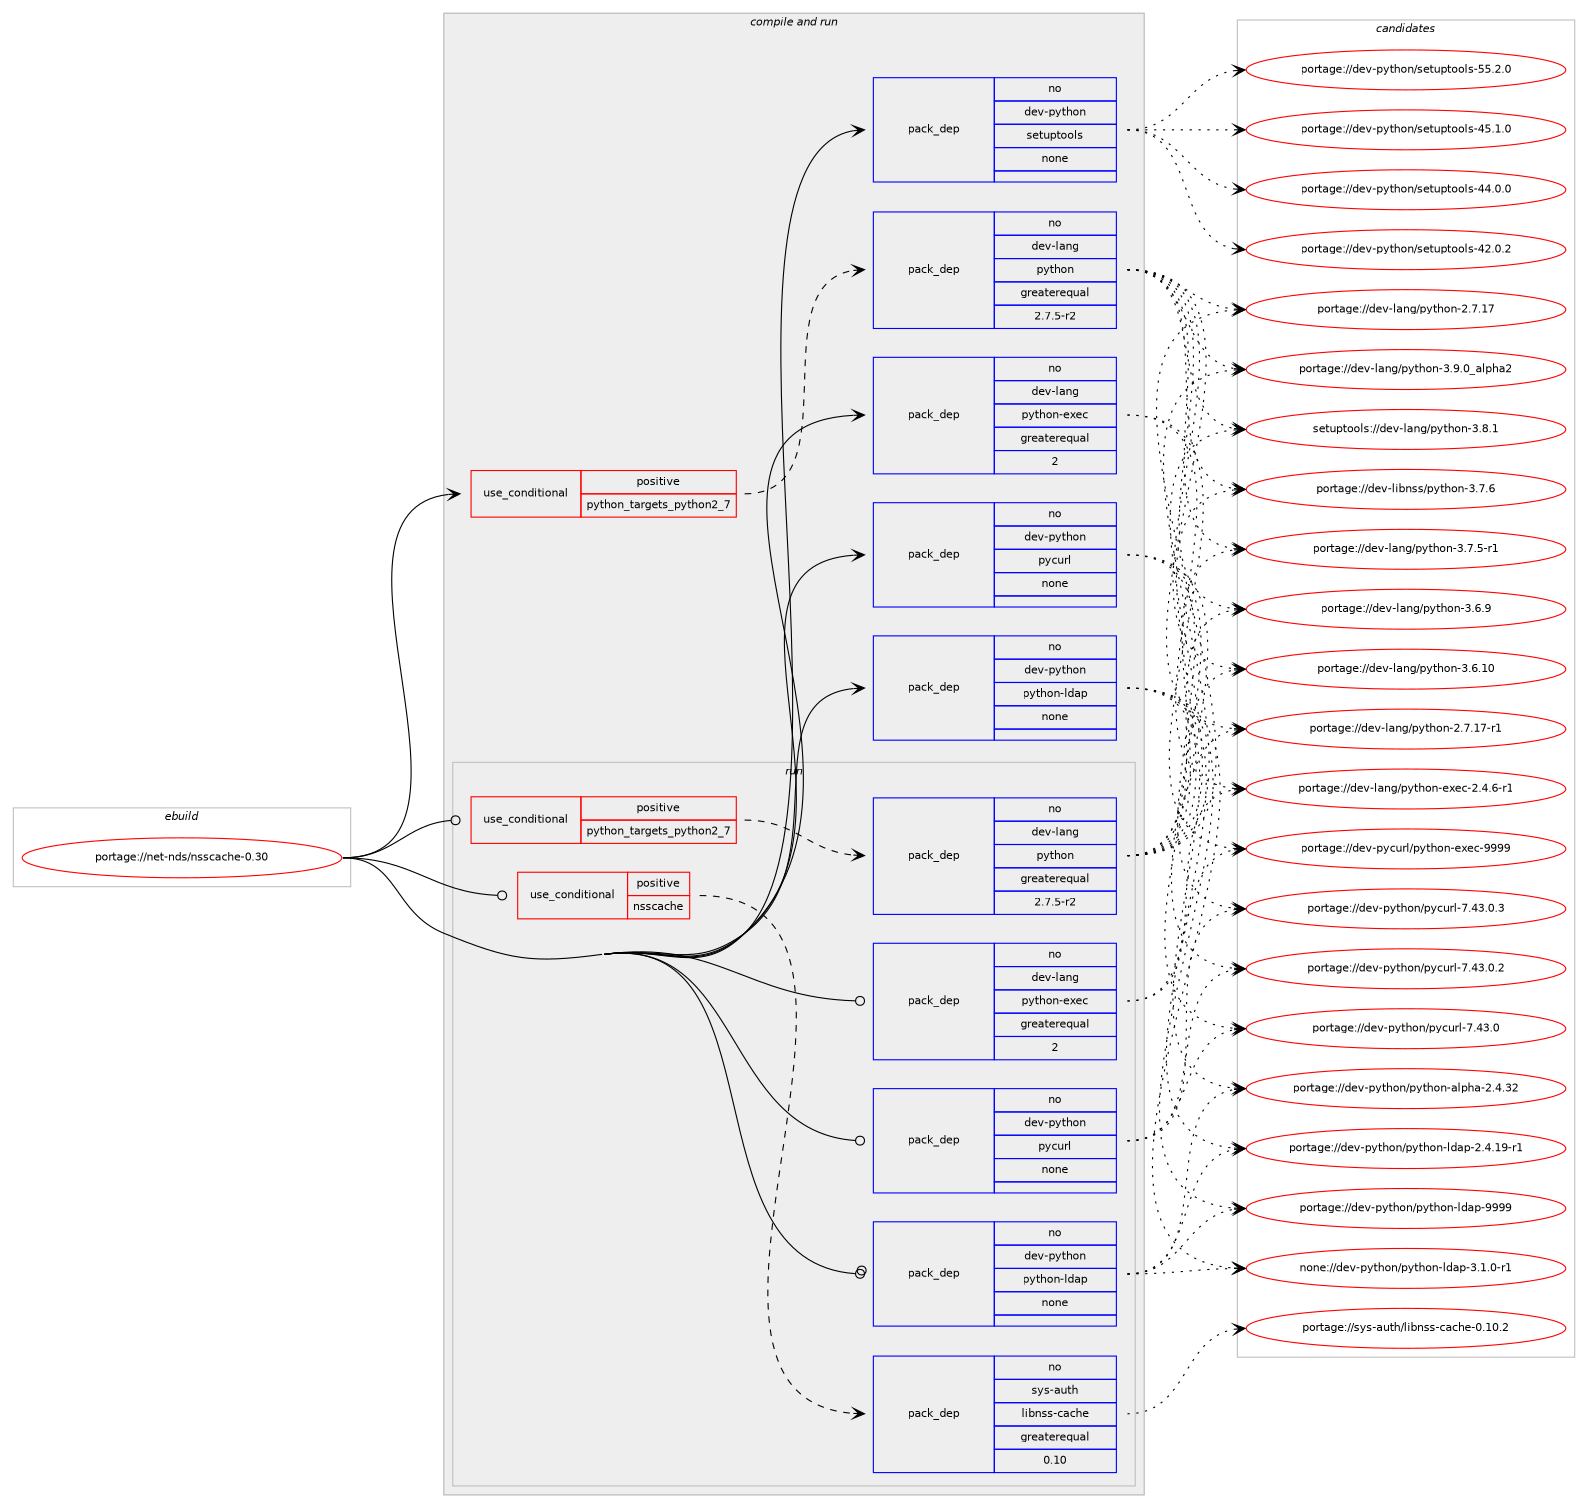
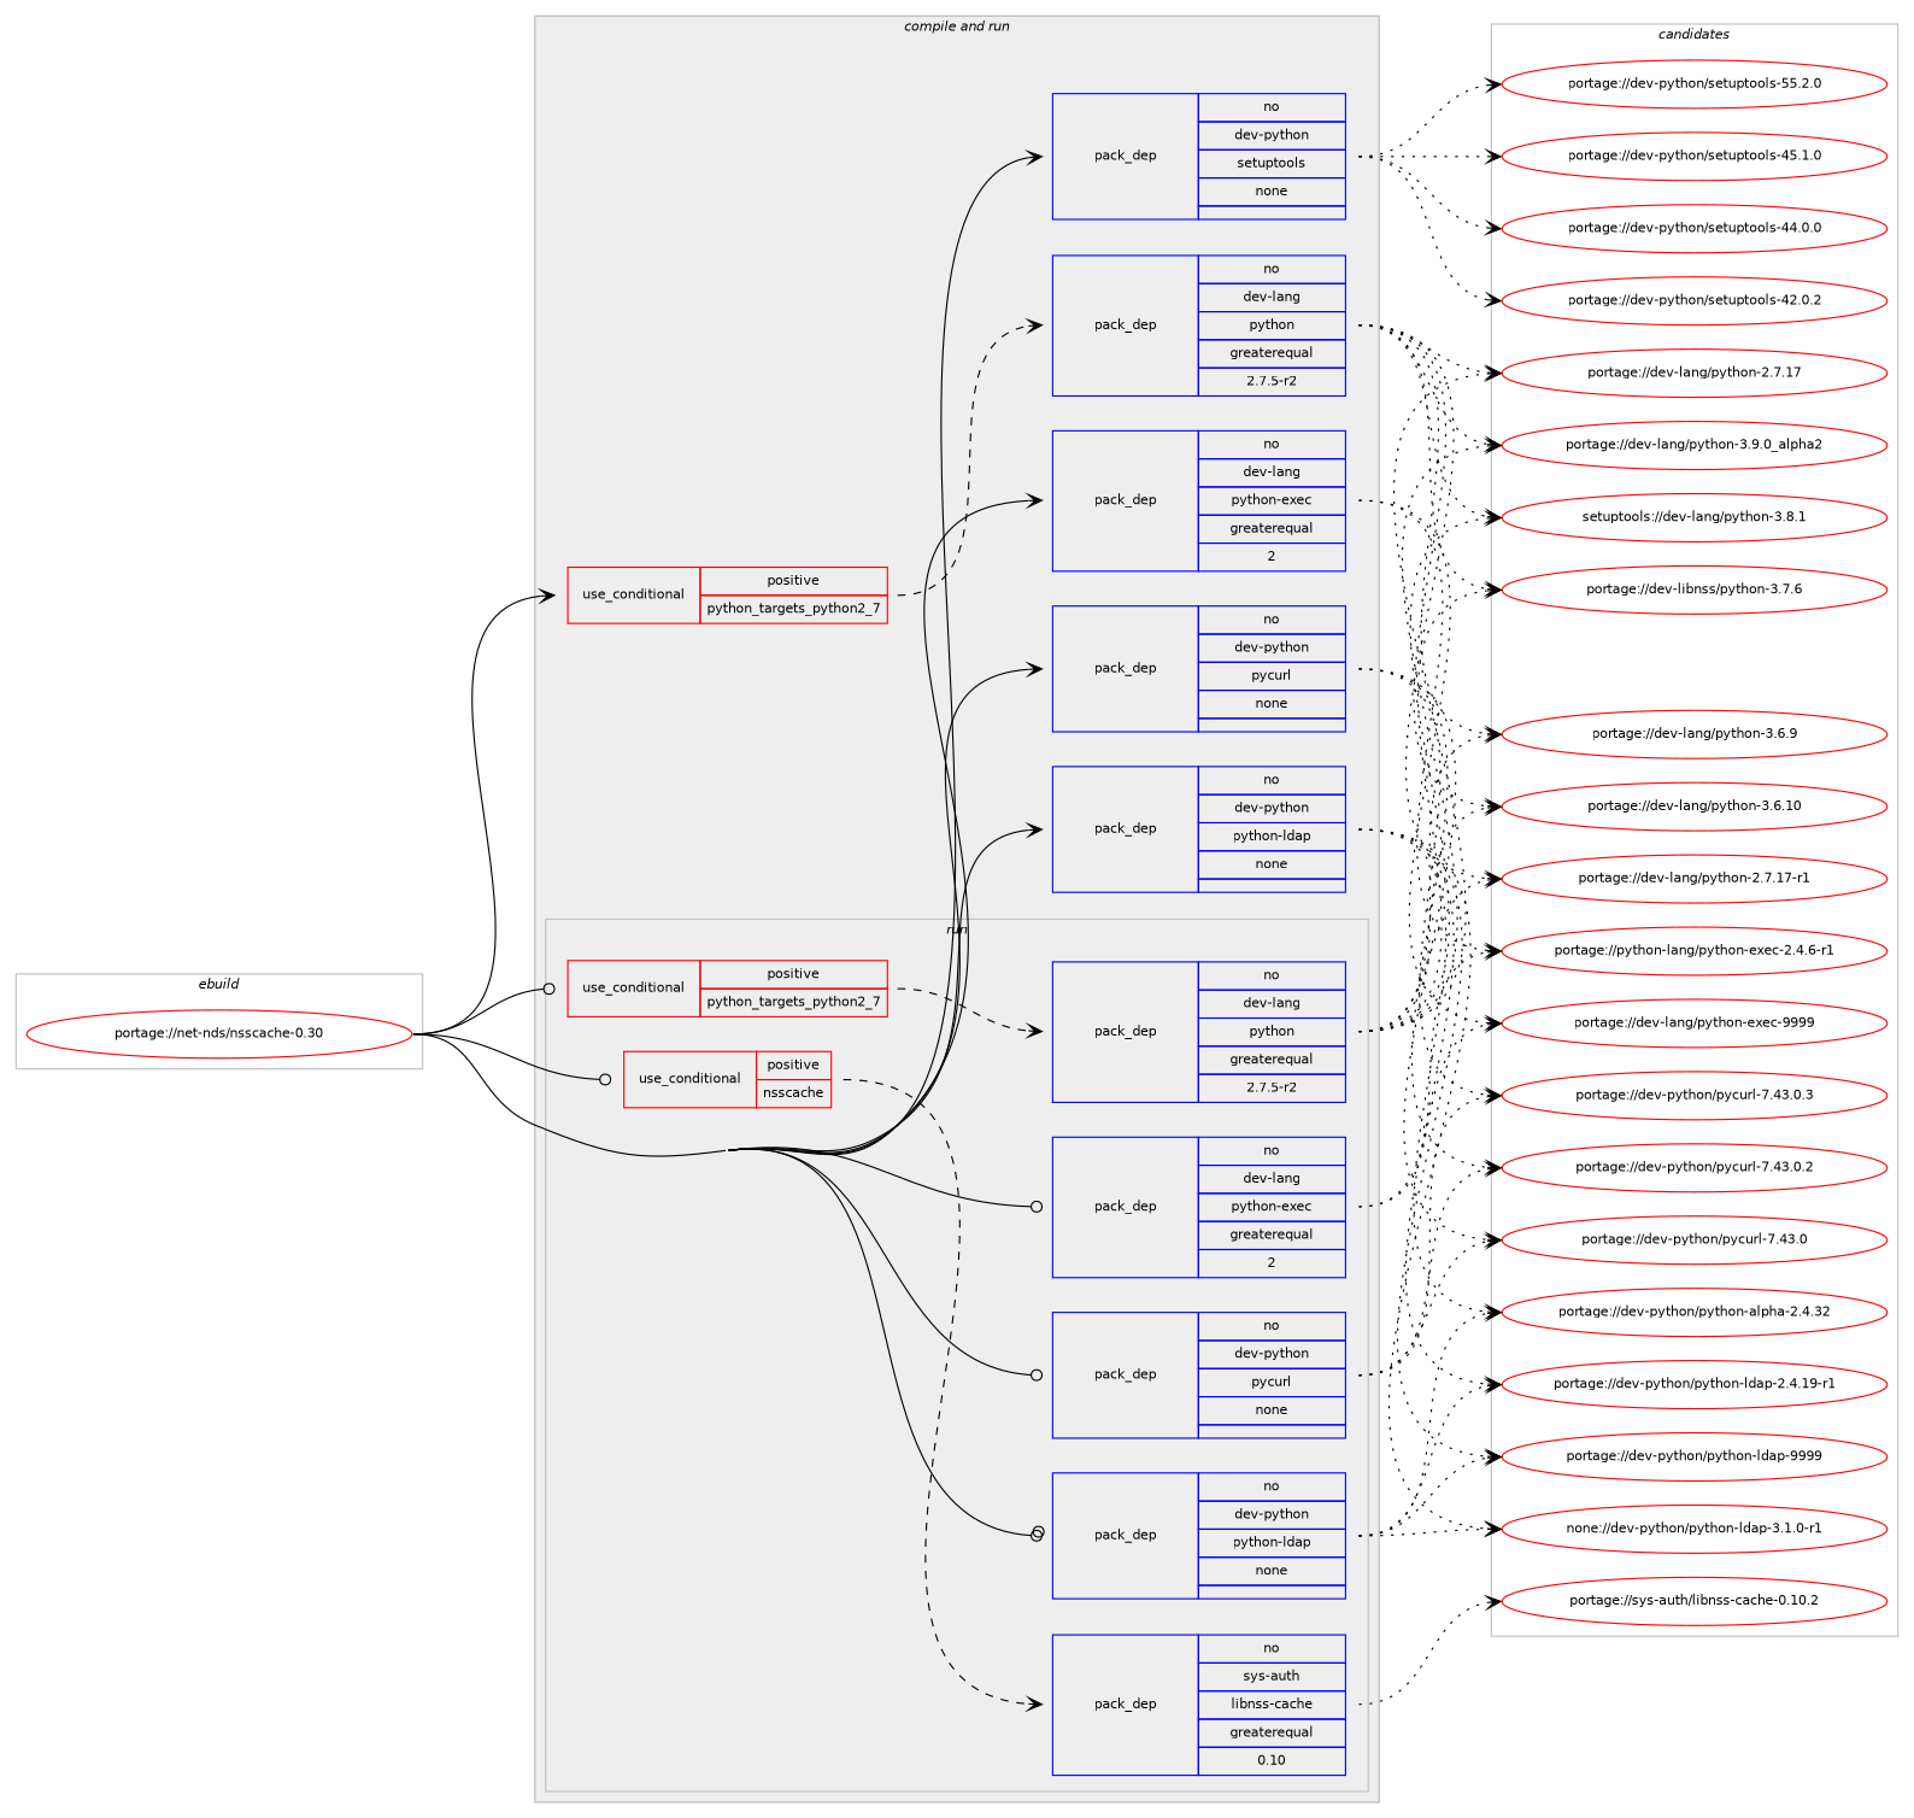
  digraph {
    compound=true
    concentrate=true
    fontname=Helvetica
    fontsize=10
    newrank=true
    rankdir=LR
    ranksep=1.5
    node [color=red fontname=Helvetica fontsize=10]
    edge [arrowhead=vee headport=w style=dotted tailport=e weight=100]
    n1 [label="portage://net-nds/nsscache-0.30" width=4]
    n2 [color=blue label=<<TABLE BORDER="0" CELLBORDER="1" CELLSPACING="0" CELLPADDING="4" WIDTH="220"><TR><TD ROWSPAN="6" CELLPADDING="30">pack_dep</TD></TR><TR><TD WIDTH="110">no</TD></TR><TR><TD>dev-lang</TD></TR><TR><TD>python</TD></TR><TR><TD>greaterequal</TD></TR><TR><TD>2.7.5-r2</TD></TR></TABLE>> shape=none]
    n3 [label=<<TABLE BORDER="0" CELLBORDER="1" CELLSPACING="0" CELLPADDING="4"><TR><TD ROWSPAN="3" CELLPADDING="10">use_conditional</TD></TR><TR><TD>positive</TD></TR><TR><TD>python_targets_python2_7</TD></TR></TABLE>> shape=none]
    n4 [color=blue label=<<TABLE BORDER="0" CELLBORDER="1" CELLSPACING="0" CELLPADDING="4" WIDTH="220"><TR><TD ROWSPAN="6" CELLPADDING="30">pack_dep</TD></TR><TR><TD WIDTH="110">no</TD></TR><TR><TD>dev-lang</TD></TR><TR><TD>python-exec</TD></TR><TR><TD>greaterequal</TD></TR><TR><TD>2</TD></TR></TABLE>> shape=none]
    n5 [color=blue label=<<TABLE BORDER="0" CELLBORDER="1" CELLSPACING="0" CELLPADDING="4" WIDTH="220"><TR><TD ROWSPAN="6" CELLPADDING="30">pack_dep</TD></TR><TR><TD WIDTH="110">no</TD></TR><TR><TD>dev-python</TD></TR><TR><TD>pycurl</TD></TR><TR><TD>none</TD></TR><TR><TD></TD></TR></TABLE>> shape=none]
    n6 [color=blue label=<<TABLE BORDER="0" CELLBORDER="1" CELLSPACING="0" CELLPADDING="4" WIDTH="220"><TR><TD ROWSPAN="6" CELLPADDING="30">pack_dep</TD></TR><TR><TD WIDTH="110">no</TD></TR><TR><TD>dev-python</TD></TR><TR><TD>python-ldap</TD></TR><TR><TD>none</TD></TR><TR><TD></TD></TR></TABLE>> shape=none]
    n7 [color=blue label=<<TABLE BORDER="0" CELLBORDER="1" CELLSPACING="0" CELLPADDING="4" WIDTH="220"><TR><TD ROWSPAN="6" CELLPADDING="30">pack_dep</TD></TR><TR><TD WIDTH="110">no</TD></TR><TR><TD>dev-python</TD></TR><TR><TD>setuptools</TD></TR><TR><TD>none</TD></TR><TR><TD></TD></TR></TABLE>> shape=none]
    n8 [color=blue label=<<TABLE BORDER="0" CELLBORDER="1" CELLSPACING="0" CELLPADDING="4" WIDTH="220"><TR><TD ROWSPAN="6" CELLPADDING="30">pack_dep</TD></TR><TR><TD WIDTH="110">no</TD></TR><TR><TD>sys-auth</TD></TR><TR><TD>libnss-cache</TD></TR><TR><TD>greaterequal</TD></TR><TR><TD>0.10</TD></TR></TABLE>> shape=none]
    n9 [label=<<TABLE BORDER="0" CELLBORDER="1" CELLSPACING="0" CELLPADDING="4"><TR><TD ROWSPAN="3" CELLPADDING="10">use_conditional</TD></TR><TR><TD>positive</TD></TR><TR><TD>nsscache</TD></TR></TABLE>> shape=none]
    n10 [color=blue label=<<TABLE BORDER="0" CELLBORDER="1" CELLSPACING="0" CELLPADDING="4" WIDTH="220"><TR><TD ROWSPAN="6" CELLPADDING="30">pack_dep</TD></TR><TR><TD WIDTH="110">no</TD></TR><TR><TD>dev-lang</TD></TR><TR><TD>python</TD></TR><TR><TD>greaterequal</TD></TR><TR><TD>2.7.5-r2</TD></TR></TABLE>> shape=none]
    n11 [label=<<TABLE BORDER="0" CELLBORDER="1" CELLSPACING="0" CELLPADDING="4"><TR><TD ROWSPAN="3" CELLPADDING="10">use_conditional</TD></TR><TR><TD>positive</TD></TR><TR><TD>python_targets_python2_7</TD></TR></TABLE>> shape=none]
    n12 [color=blue label=<<TABLE BORDER="0" CELLBORDER="1" CELLSPACING="0" CELLPADDING="4" WIDTH="220"><TR><TD ROWSPAN="6" CELLPADDING="30">pack_dep</TD></TR><TR><TD WIDTH="110">no</TD></TR><TR><TD>dev-lang</TD></TR><TR><TD>python-exec</TD></TR><TR><TD>greaterequal</TD></TR><TR><TD>2</TD></TR></TABLE>> shape=none]
    n13 [color=blue label=<<TABLE BORDER="0" CELLBORDER="1" CELLSPACING="0" CELLPADDING="4" WIDTH="220"><TR><TD ROWSPAN="6" CELLPADDING="30">pack_dep</TD></TR><TR><TD WIDTH="110">no</TD></TR><TR><TD>dev-python</TD></TR><TR><TD>pycurl</TD></TR><TR><TD>none</TD></TR><TR><TD></TD></TR></TABLE>> shape=none]
    n14 [color=blue label=<<TABLE BORDER="0" CELLBORDER="1" CELLSPACING="0" CELLPADDING="4" WIDTH="220"><TR><TD ROWSPAN="6" CELLPADDING="30">pack_dep</TD></TR><TR><TD WIDTH="110">no</TD></TR><TR><TD>dev-python</TD></TR><TR><TD>python-ldap</TD></TR><TR><TD>none</TD></TR><TR><TD></TD></TR></TABLE>> shape=none]
    n15 [label="portage://dev-lang/python-3.9.0_alpha2" width=4]
    n16 [label="setuptools://dev-lang/python-3.8.1" width=4]
    n17 [label="portage://dev-libnss/python-3.7.6" width=4]
-   n18 [label="portage://dev-lang/python-3.7.5-r1" width=4]
    n19 [label="portage://dev-lang/python-3.6.9" width=4]
    n20 [label="portage://dev-lang/python-3.6.10" width=4]
    n21 [label="portage://dev-lang/python-2.7.17-r1" width=4]
    n22 [label="portage://dev-lang/python-2.7.17" width=4]
-   n23 [label="portage://dev-pycurl/python-exec-9999" width=4]
-   n24 [label="portage://dev-lang/python-exec-2.4.6-r1" width=4]
+   n23 [label="portage://dev-lang/python-exec-9999" width=4]
+   n24 [label="portage://python-lang/python-exec-2.4.6-r1" width=4]
    n25 [label="portage://dev-python/pycurl-7.43.0.3" width=4]
    n26 [label="portage://dev-python/pycurl-7.43.0.2" width=4]
    n27 [label="portage://dev-python/pycurl-7.43.0" width=4]
    n28 [label="portage://dev-python/python-ldap-9999" width=4]
    n29 [label="none://dev-python/python-ldap-3.1.0-r1" width=4]
    n30 [label="portage://dev-python/python-alpha-2.4.32" width=4]
    n31 [label="portage://dev-python/python-ldap-2.4.19-r1" width=4]
    n32 [label="portage://dev-python/setuptools-55.2.0" width=4]
    n33 [label="portage://dev-python/setuptools-45.1.0" width=4]
    n34 [label="portage://dev-python/setuptools-44.0.0" width=4]
    n35 [label="portage://dev-python/setuptools-42.0.2" width=4]
    n36 [label="portage://sys-auth/libnss-cache-0.10.2" width=4]
    subgraph cluster_1 {
      color=gray
      label=<<i>ebuild</i>>
      rank=same
      n1
    }
    subgraph cluster_2 {
      color=gray
      label=<<i>dependencies</i>>
      subgraph cluster_3 {
        color=gray
        fillcolor="#eeeeee"
        label=<<i>compile</i>>
        style=filled
        subgraph sub_4 {
          color=gray
          fillcolor="#eeeeee"
          label=<<i>compile</i>>
          style=filled
          n3
          subgraph sub_5 {
            color=gray
            fillcolor="#eeeeee"
            label=<<i>compile</i>>
            style=filled
            n2
          }
        }
        subgraph sub_6 {
          color=gray
          fillcolor="#eeeeee"
          label=<<i>compile</i>>
          style=filled
          n4
        }
        subgraph sub_7 {
          color=gray
          fillcolor="#eeeeee"
          label=<<i>compile</i>>
          style=filled
          n5
        }
        subgraph sub_8 {
          color=gray
          fillcolor="#eeeeee"
          label=<<i>compile</i>>
          style=filled
          n6
        }
        subgraph sub_9 {
          color=gray
          fillcolor="#eeeeee"
          label=<<i>compile</i>>
          style=filled
          n7
        }
      }
      subgraph cluster_10 {
        color=gray
        fillcolor="#eeeeee"
        label=<<i>compile and run</i>>
        style=filled
      }
      subgraph cluster_11 {
        color=gray
        fillcolor="#eeeeee"
        label=<<i>run</i>>
        style=filled
        subgraph sub_12 {
          color=gray
          fillcolor="#eeeeee"
          label=<<i>run</i>>
          style=filled
          n9
          subgraph sub_13 {
            color=gray
            fillcolor="#eeeeee"
            label=<<i>run</i>>
            style=filled
            n8
          }
        }
        subgraph sub_14 {
          color=gray
          fillcolor="#eeeeee"
          label=<<i>run</i>>
          style=filled
          n11
          subgraph sub_15 {
            color=gray
            fillcolor="#eeeeee"
            label=<<i>run</i>>
            style=filled
            n10
          }
        }
        subgraph sub_16 {
          color=gray
          fillcolor="#eeeeee"
          label=<<i>run</i>>
          style=filled
          n12
        }
        subgraph sub_17 {
          color=gray
          fillcolor="#eeeeee"
          label=<<i>run</i>>
          style=filled
          n13
        }
        subgraph sub_18 {
          color=gray
          fillcolor="#eeeeee"
          label=<<i>run</i>>
          style=filled
          n14
        }
      }
    }
    subgraph cluster_19 {
      color=gray
      label=<<i>candidates</i>>
      rank=same
      subgraph sub_20 {
        color=black
        label=<<i>candidates</i>>
        nodesep=1
        rank=same
        n15
        n16
        n17
-       n18
        n19
        n20
        n21
        n22
      }
      subgraph sub_21 {
        color=black
        label=<<i>candidates</i>>
        nodesep=1
        rank=same
        n23
        n24
      }
      subgraph sub_22 {
        color=black
        label=<<i>candidates</i>>
        nodesep=1
        rank=same
        n23
        n24
      }
      subgraph sub_23 {
        color=black
        label=<<i>candidates</i>>
        nodesep=1
        rank=same
        n25
        n26
        n27
      }
      subgraph sub_24 {
        color=black
        label=<<i>candidates</i>>
        nodesep=1
        rank=same
        n28
        n29
        n30
        n31
      }
      subgraph sub_25 {
        color=black
        label=<<i>candidates</i>>
        nodesep=1
        rank=same
        n32
        n33
        n34
        n35
      }
      subgraph sub_26 {
        color=black
        label=<<i>candidates</i>>
        nodesep=1
        rank=same
        n28
        n29
        n30
        n31
      }
      subgraph sub_27 {
        color=black
        label=<<i>candidates</i>>
        nodesep=1
        rank=same
        n36
      }
      subgraph sub_28 {
        color=black
        label=<<i>candidates</i>>
        nodesep=1
        rank=same
        n15
        n16
        n17
-       n18
        n19
        n20
        n21
        n22
      }
      subgraph sub_29 {
        color=black
        label=<<i>candidates</i>>
        nodesep=1
        rank=same
        n25
        n26
        n27
      }
    }
    n1 -> n3 [style=solid weight=20]
    n1 -> n4 [style=solid weight=20]
    n1 -> n5 [style=solid weight=20]
    n1 -> n6 [style=solid weight=20]
    n1 -> n7 [style=solid weight=20]
    n1 -> n9 [arrowhead=odot style=solid weight=20]
    n1 -> n11 [arrowhead=odot style=solid weight=20]
    n1 -> n12 [arrowhead=odot style=solid weight=20]
    n1 -> n13 [arrowhead=odot style=solid weight=20]
    n1 -> n14 [arrowhead=odot style=solid weight=20]
    n2 -> n15
    n2 -> n16
    n2 -> n17
-   n2 -> n18
    n2 -> n19
    n2 -> n20
    n2 -> n21
    n2 -> n22
    n3 -> n2 [style=dashed weight=20]
    n4 -> n23
    n4 -> n24
    n5 -> n25
    n5 -> n26
    n5 -> n27
    n6 -> n28
    n6 -> n29
    n6 -> n30
    n6 -> n31
    n7 -> n32
    n7 -> n33
    n7 -> n34
    n7 -> n35
    n8 -> n36
    n9 -> n8 [style=dashed weight=20]
    n10 -> n15
    n10 -> n16
    n10 -> n17
-   n10 -> n18
    n10 -> n19
    n10 -> n20
    n10 -> n21
    n10 -> n22
    n11 -> n10 [style=dashed weight=20]
    n12 -> n23
    n12 -> n24
    n13 -> n25
    n13 -> n26
    n13 -> n27
    n14 -> n28
    n14 -> n29
    n14 -> n30
    n14 -> n31
  }
